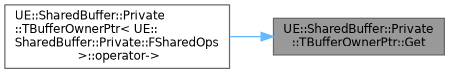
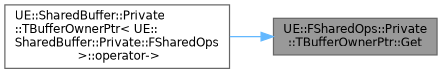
  digraph {
    rankdir=RL
    node [fontname=Helvetica fontsize=10 shape=box style=filled]
-   n1 [color=gray40 fillcolor=grey60 fontcolor=black height=0.2 label="UE::SharedBuffer::Private\l::TBufferOwnerPtr::Get" width=0.4]
+   n1 [color=gray40 fillcolor=grey60 fontcolor=black height=0.2 label="UE::FSharedOps::Private\l::TBufferOwnerPtr::Get" width=0.4]
    n2 [color=grey40 fillcolor=white height=0.2 label="UE::SharedBuffer::Private\l::TBufferOwnerPtr\< UE::\lSharedBuffer::Private::FSharedOps\l \>::operator-\>" width=0.4]
    n1 -> n2 [color=steelblue1 dir=back fontname=Helvetica fontsize=10 labelfontname=Helvetica labelfontsize=10 style=solid]
  }
